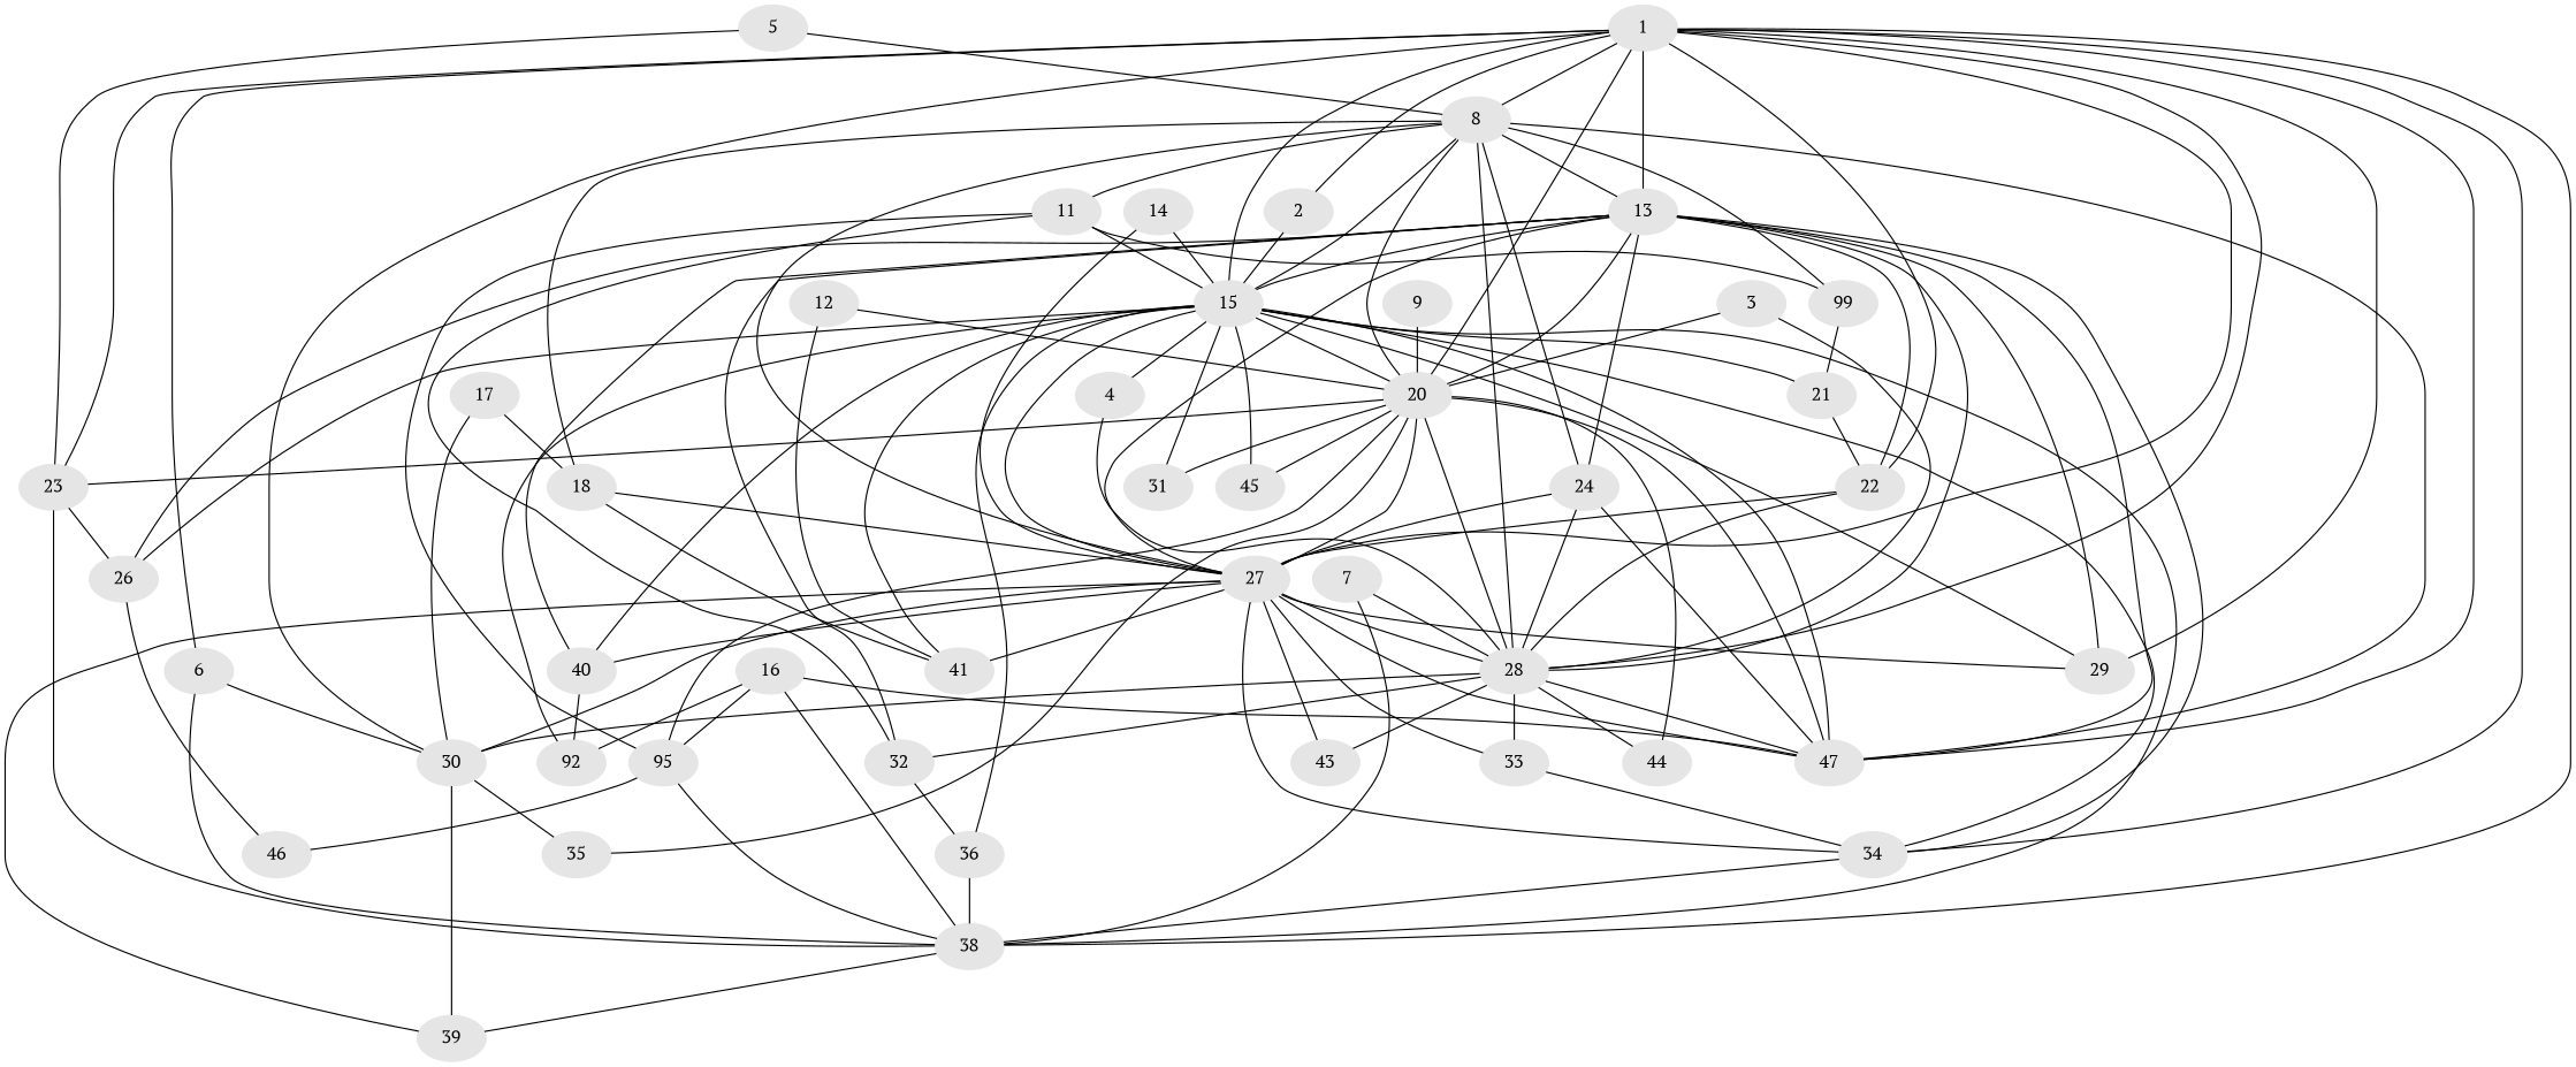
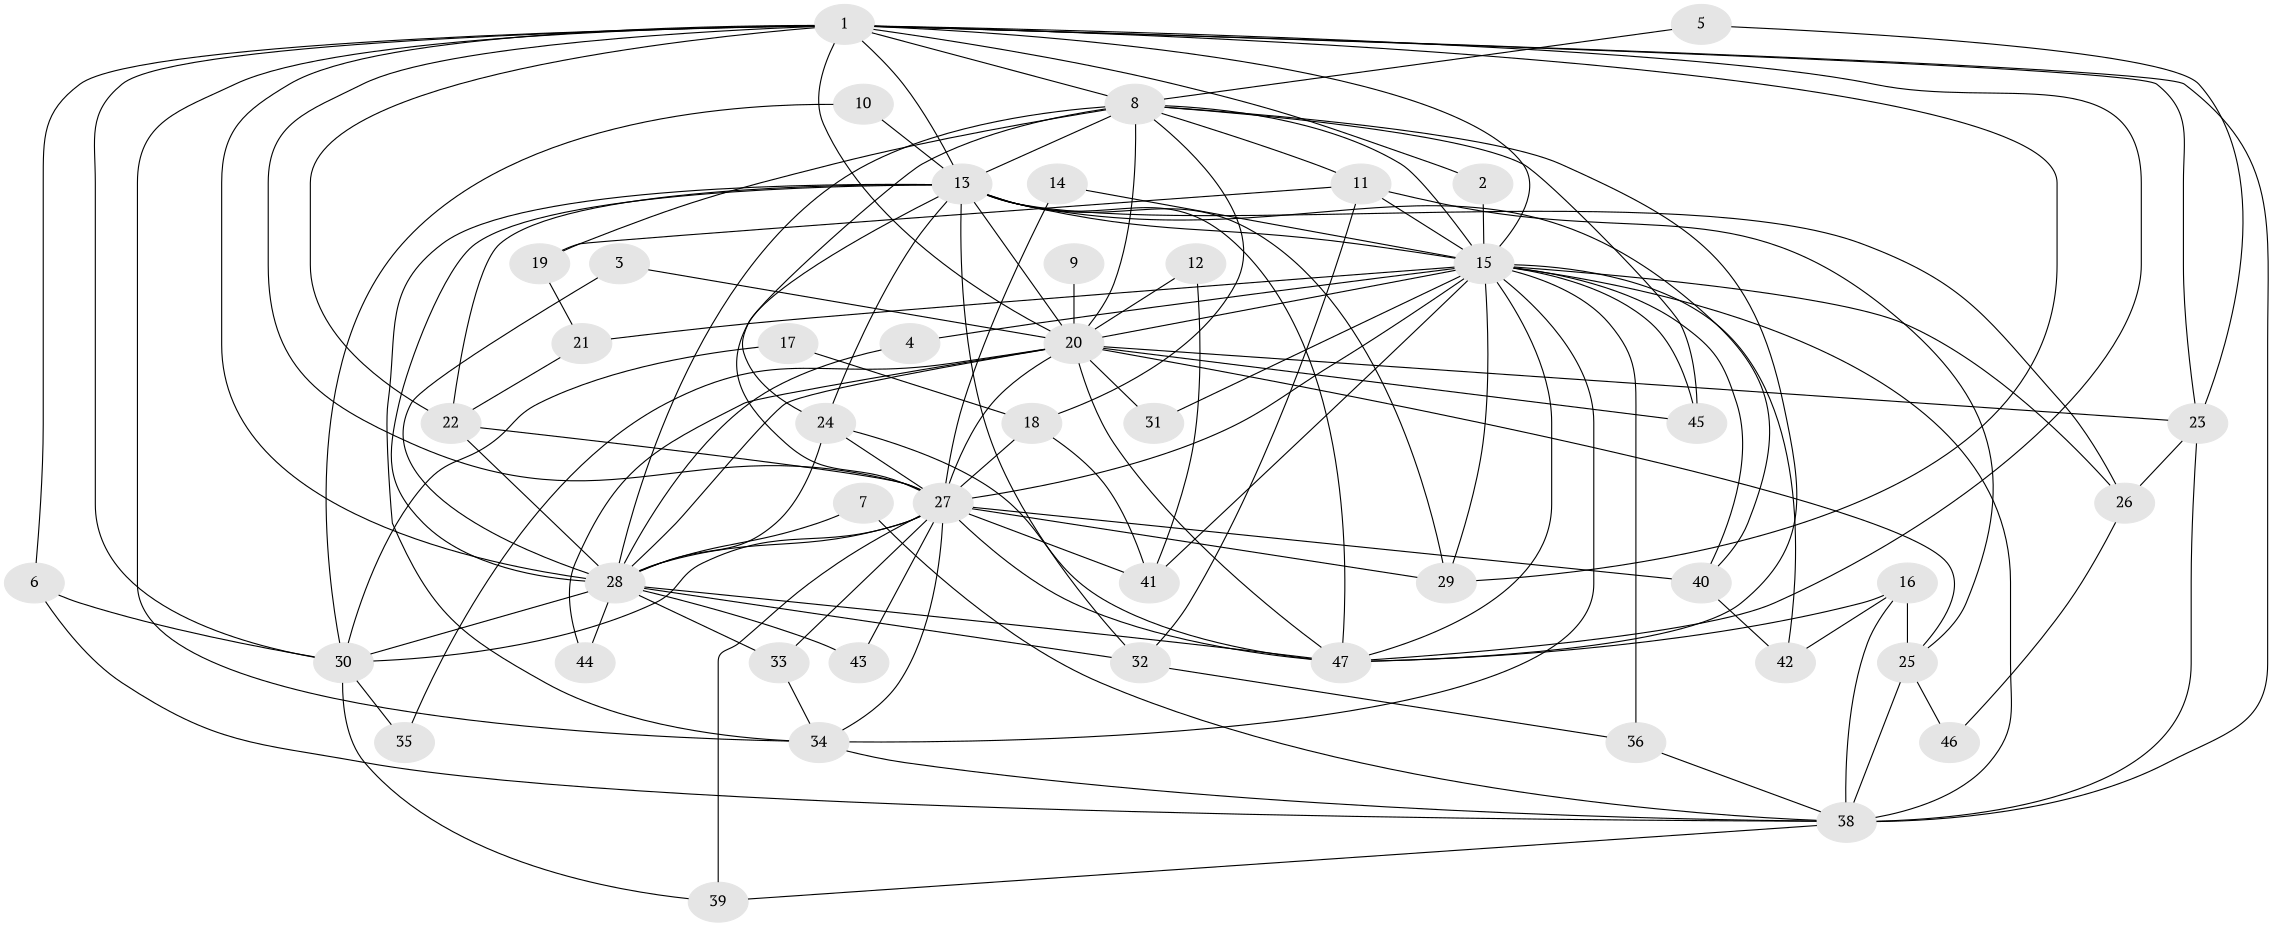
  graph {
    fontname="PT Serif"
    node [color=gray90 fontname="PT Serif" style=filled]
    edge [fontname="PT Serif" weight=1.0]
    1
    2
    6
    8
    13
    15
    20
    22
    23
    27
    28
    29
    30
    34
    38
    47
    11
    18
-   19 [label=99]
+   19
    24
    32
    26
    40
    4
    41
    21
    31
    36
-   42 [label=92]
+   42
    45
-   25 [label=95]
+   25
    35
    44
    33
    39
    43
    3
    5
    7
    9
+   10
    46
    12
    14
    16
    17
    1 -- 2
    1 -- 6
    1 -- 8 [weight=2.0]
    1 -- 13 [weight=2.0]
    1 -- 15 [weight=4.0]
    1 -- 20 [weight=3.0]
    1 -- 22
    1 -- 23
    1 -- 27 [weight=4.0]
    1 -- 28 [weight=3.0]
    1 -- 29
    1 -- 30
    1 -- 34
    1 -- 38
    1 -- 47 [weight=2.0]
    2 -- 15 [weight=2.0]
    6 -- 30
    6 -- 38
    8 -- 13
    8 -- 15 [weight=2.0]
    8 -- 20
-   8 -- 27
+   8 -- 45
    8 -- 28 [weight=2.0]
    8 -- 47
    8 -- 11
    8 -- 18
    8 -- 19
    8 -- 24
    13 -- 15 [weight=2.0]
    13 -- 20
    13 -- 22
    13 -- 27
    13 -- 28
    13 -- 29
    13 -- 34
    13 -- 47 [weight=2.0]
    13 -- 24
    13 -- 32
    13 -- 26
    13 -- 40
    15 -- 20 [weight=2.0]
    15 -- 27 [weight=2.0]
    15 -- 29
    15 -- 34
    15 -- 38 [weight=2.0]
    15 -- 47 [weight=2.0]
    15 -- 26
    15 -- 40
    15 -- 4 [weight=3.0]
    15 -- 41
    15 -- 21
    15 -- 31
    15 -- 36
    15 -- 42
    15 -- 45
    20 -- 23
    20 -- 27 [weight=2.0]
    20 -- 28
    20 -- 47
    20 -- 31
    20 -- 45
    20 -- 25
    20 -- 35
    20 -- 44
    22 -- 27 [weight=2.0]
    22 -- 28
    23 -- 38
    23 -- 26
    27 -- 28 [weight=2.0]
    27 -- 29
    27 -- 30
    27 -- 34
    27 -- 47 [weight=3.0]
    27 -- 40
    27 -- 41 [weight=2.0]
    27 -- 33
    27 -- 39
    27 -- 43
    28 -- 30
    28 -- 47
    28 -- 32
    28 -- 44
    28 -- 33
    28 -- 43
    30 -- 35
    30 -- 39
    34 -- 38
    38 -- 39
    11 -- 15
    11 -- 19
    11 -- 32
    11 -- 25
    18 -- 27 [weight=2.0]
    18 -- 41
    19 -- 21
    24 -- 27
    24 -- 28
    24 -- 47
    32 -- 36
    26 -- 46
    40 -- 42
    4 -- 28
    21 -- 22
    36 -- 38
    25 -- 38
    25 -- 46
    33 -- 34
    3 -- 20
    3 -- 28
    5 -- 8
    5 -- 23
    7 -- 28
    7 -- 38
    9 -- 20
+   10 -- 13
+   10 -- 30
    12 -- 20
    12 -- 41
    14 -- 15
    14 -- 27
    16 -- 38
    16 -- 47
    16 -- 42
    16 -- 25
    17 -- 30
    17 -- 18
  }
